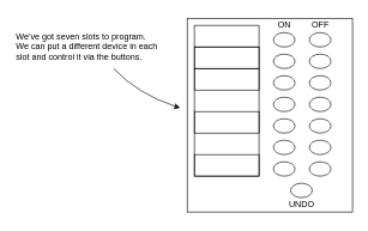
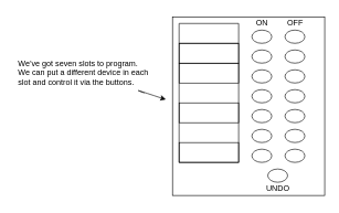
  <mxCell id="0" />
  <mxCell id="1" parent="0" />
  <mxCell id="2" value="" style="rounded=0;whiteSpace=wrap;html=1;" parent="1" vertex="1"><mxGeometry x="260" y="25" width="230" height="270" as="geometry" /></mxCell>
  <mxCell id="3" value="" style="swimlane;fontStyle=0;childLayout=stackLayout;horizontal=1;startSize=30;horizontalStack=0;resizeParent=1;resizeParentMax=0;resizeLast=0;collapsible=1;marginBottom=0;whiteSpace=wrap;html=1;" parent="1" vertex="1"><mxGeometry x="270" y="35" width="90" height="210" as="geometry" /></mxCell>
  <mxCell id="4" style="text;strokeColor=default;fillColor=none;align=left;verticalAlign=middle;spacingLeft=4;spacingRight=4;overflow=hidden;points=[[0,0.5],[1,0.5]];portConstraint=eastwest;rotatable=0;whiteSpace=wrap;html=1;" parent="3" vertex="1"><mxGeometry y="30" width="90" height="30" as="geometry" /></mxCell>
  <mxCell id="5" style="text;strokeColor=default;fillColor=none;align=left;verticalAlign=middle;spacingLeft=4;spacingRight=4;overflow=hidden;points=[[0,0.5],[1,0.5]];portConstraint=eastwest;rotatable=0;whiteSpace=wrap;html=1;" parent="3" vertex="1"><mxGeometry y="60" width="90" height="30" as="geometry" /></mxCell>
  <mxCell id="6" style="text;strokeColor=none;fillColor=none;align=left;verticalAlign=middle;spacingLeft=4;spacingRight=4;overflow=hidden;points=[[0,0.5],[1,0.5]];portConstraint=eastwest;rotatable=0;whiteSpace=wrap;html=1;" parent="3" vertex="1"><mxGeometry y="90" width="90" height="30" as="geometry" /></mxCell>
  <mxCell id="7" style="text;strokeColor=default;fillColor=none;align=left;verticalAlign=middle;spacingLeft=4;spacingRight=4;overflow=hidden;points=[[0,0.5],[1,0.5]];portConstraint=eastwest;rotatable=0;whiteSpace=wrap;html=1;" parent="3" vertex="1"><mxGeometry y="120" width="90" height="30" as="geometry" /></mxCell>
  <mxCell id="8" style="text;strokeColor=none;fillColor=none;align=left;verticalAlign=middle;spacingLeft=4;spacingRight=4;overflow=hidden;points=[[0,0.5],[1,0.5]];portConstraint=eastwest;rotatable=0;whiteSpace=wrap;html=1;" parent="3" vertex="1"><mxGeometry y="150" width="90" height="30" as="geometry" /></mxCell>
  <mxCell id="9" style="text;strokeColor=default;fillColor=none;align=left;verticalAlign=middle;spacingLeft=4;spacingRight=4;overflow=hidden;points=[[0,0.5],[1,0.5]];portConstraint=eastwest;rotatable=0;whiteSpace=wrap;html=1;" parent="3" vertex="1"><mxGeometry y="180" width="90" height="30" as="geometry" /></mxCell>
  <mxCell id="10" value="" style="ellipse;whiteSpace=wrap;html=1;strokeColor=default;" parent="1" vertex="1"><mxGeometry x="380" y="45" width="30" height="20" as="geometry" /></mxCell>
  <mxCell id="11" value="" style="ellipse;whiteSpace=wrap;html=1;strokeColor=default;" parent="1" vertex="1"><mxGeometry x="430" y="45" width="30" height="20" as="geometry" /></mxCell>
  <mxCell id="12" value="" style="ellipse;whiteSpace=wrap;html=1;strokeColor=default;" parent="1" vertex="1"><mxGeometry x="380" y="75" width="30" height="20" as="geometry" /></mxCell>
  <mxCell id="13" value="" style="ellipse;whiteSpace=wrap;html=1;strokeColor=default;" parent="1" vertex="1"><mxGeometry x="430" y="75" width="30" height="20" as="geometry" /></mxCell>
  <mxCell id="14" value="" style="ellipse;whiteSpace=wrap;html=1;strokeColor=default;" parent="1" vertex="1"><mxGeometry x="380" y="105" width="30" height="20" as="geometry" /></mxCell>
  <mxCell id="15" value="" style="ellipse;whiteSpace=wrap;html=1;strokeColor=default;" parent="1" vertex="1"><mxGeometry x="430" y="105" width="30" height="20" as="geometry" /></mxCell>
  <mxCell id="16" value="" style="ellipse;whiteSpace=wrap;html=1;strokeColor=default;" parent="1" vertex="1"><mxGeometry x="380" y="135" width="30" height="20" as="geometry" /></mxCell>
  <mxCell id="17" value="" style="ellipse;whiteSpace=wrap;html=1;strokeColor=default;" parent="1" vertex="1"><mxGeometry x="430" y="135" width="30" height="20" as="geometry" /></mxCell>
  <mxCell id="18" value="" style="ellipse;whiteSpace=wrap;html=1;strokeColor=default;" parent="1" vertex="1"><mxGeometry x="380" y="165" width="30" height="20" as="geometry" /></mxCell>
  <mxCell id="19" value="" style="ellipse;whiteSpace=wrap;html=1;strokeColor=default;" parent="1" vertex="1"><mxGeometry x="430" y="165" width="30" height="20" as="geometry" /></mxCell>
  <mxCell id="20" value="" style="ellipse;whiteSpace=wrap;html=1;strokeColor=default;" parent="1" vertex="1"><mxGeometry x="380" y="195" width="30" height="20" as="geometry" /></mxCell>
  <mxCell id="21" value="" style="ellipse;whiteSpace=wrap;html=1;strokeColor=default;" parent="1" vertex="1"><mxGeometry x="430" y="195" width="30" height="20" as="geometry" /></mxCell>
  <mxCell id="22" value="" style="ellipse;whiteSpace=wrap;html=1;strokeColor=default;" parent="1" vertex="1"><mxGeometry x="380" y="225" width="30" height="20" as="geometry" /></mxCell>
  <mxCell id="23" value="" style="ellipse;whiteSpace=wrap;html=1;strokeColor=default;" parent="1" vertex="1"><mxGeometry x="430" y="225" width="30" height="20" as="geometry" /></mxCell>
  <mxCell id="24" value="" style="ellipse;whiteSpace=wrap;html=1;strokeColor=default;" parent="1" vertex="1"><mxGeometry x="404" y="255" width="30" height="20" as="geometry" /></mxCell>
  <mxCell id="25" value="UNDO" style="text;html=1;align=center;verticalAlign=middle;resizable=0;points=[];autosize=1;strokeColor=none;fillColor=none;" parent="1" vertex="1"><mxGeometry x="389" y="270" width="60" height="30" as="geometry" /></mxCell>
  <mxCell id="26" value="ON" style="text;html=1;align=center;verticalAlign=middle;resizable=0;points=[];autosize=1;strokeColor=none;fillColor=none;" parent="1" vertex="1"><mxGeometry x="375" y="20" width="40" height="30" as="geometry" /></mxCell>
  <mxCell id="27" value="OFF" style="text;html=1;align=center;verticalAlign=middle;resizable=0;points=[];autosize=1;strokeColor=none;fillColor=none;" parent="1" vertex="1"><mxGeometry x="420" y="20" width="50" height="30" as="geometry" /></mxCell>
- <mxCell id="28" value="&lt;div&gt;We’ve got seven slots to program.&lt;/div&gt;&lt;div&gt;We&amp;nbsp;&lt;span style=&quot;background-color: initial;&quot;&gt;can put a different device in each&lt;/span&gt;&lt;/div&gt;&lt;div&gt;slot and control it via the buttons.&lt;/div&gt;" style="text;html=1;align=left;verticalAlign=middle;resizable=0;points=[];autosize=1;strokeColor=none;fillColor=none;" parent="1" vertex="1"><mxGeometry x="20" y="35" width="220" height="60" as="geometry" /></mxCell>
+ <mxCell id="28" value="&lt;div&gt;We’ve got seven slots to program.&lt;/div&gt;&lt;div&gt;We&amp;nbsp;&lt;span style=&quot;background-color: initial;&quot;&gt;can put a different device in each&lt;/span&gt;&lt;/div&gt;&lt;div&gt;slot and control it via the buttons.&lt;/div&gt;" style="text;html=1;align=left;verticalAlign=middle;resizable=0;points=[];autosize=1;strokeColor=none;fillColor=none;" parent="1" vertex="1"><mxGeometry x="25" y="80" width="220" height="60" as="geometry" /></mxCell>
  <mxCell id="29" value="" style="endArrow=classic;html=1;curved=1;" parent="1" source="28" edge="1"><mxGeometry width="50" height="50" relative="1" as="geometry"><mxPoint x="180" y="180" as="sourcePoint" /><mxPoint x="250" y="150" as="targetPoint" /><Array as="points"><mxPoint x="190" y="130" /></Array></mxGeometry></mxCell>
